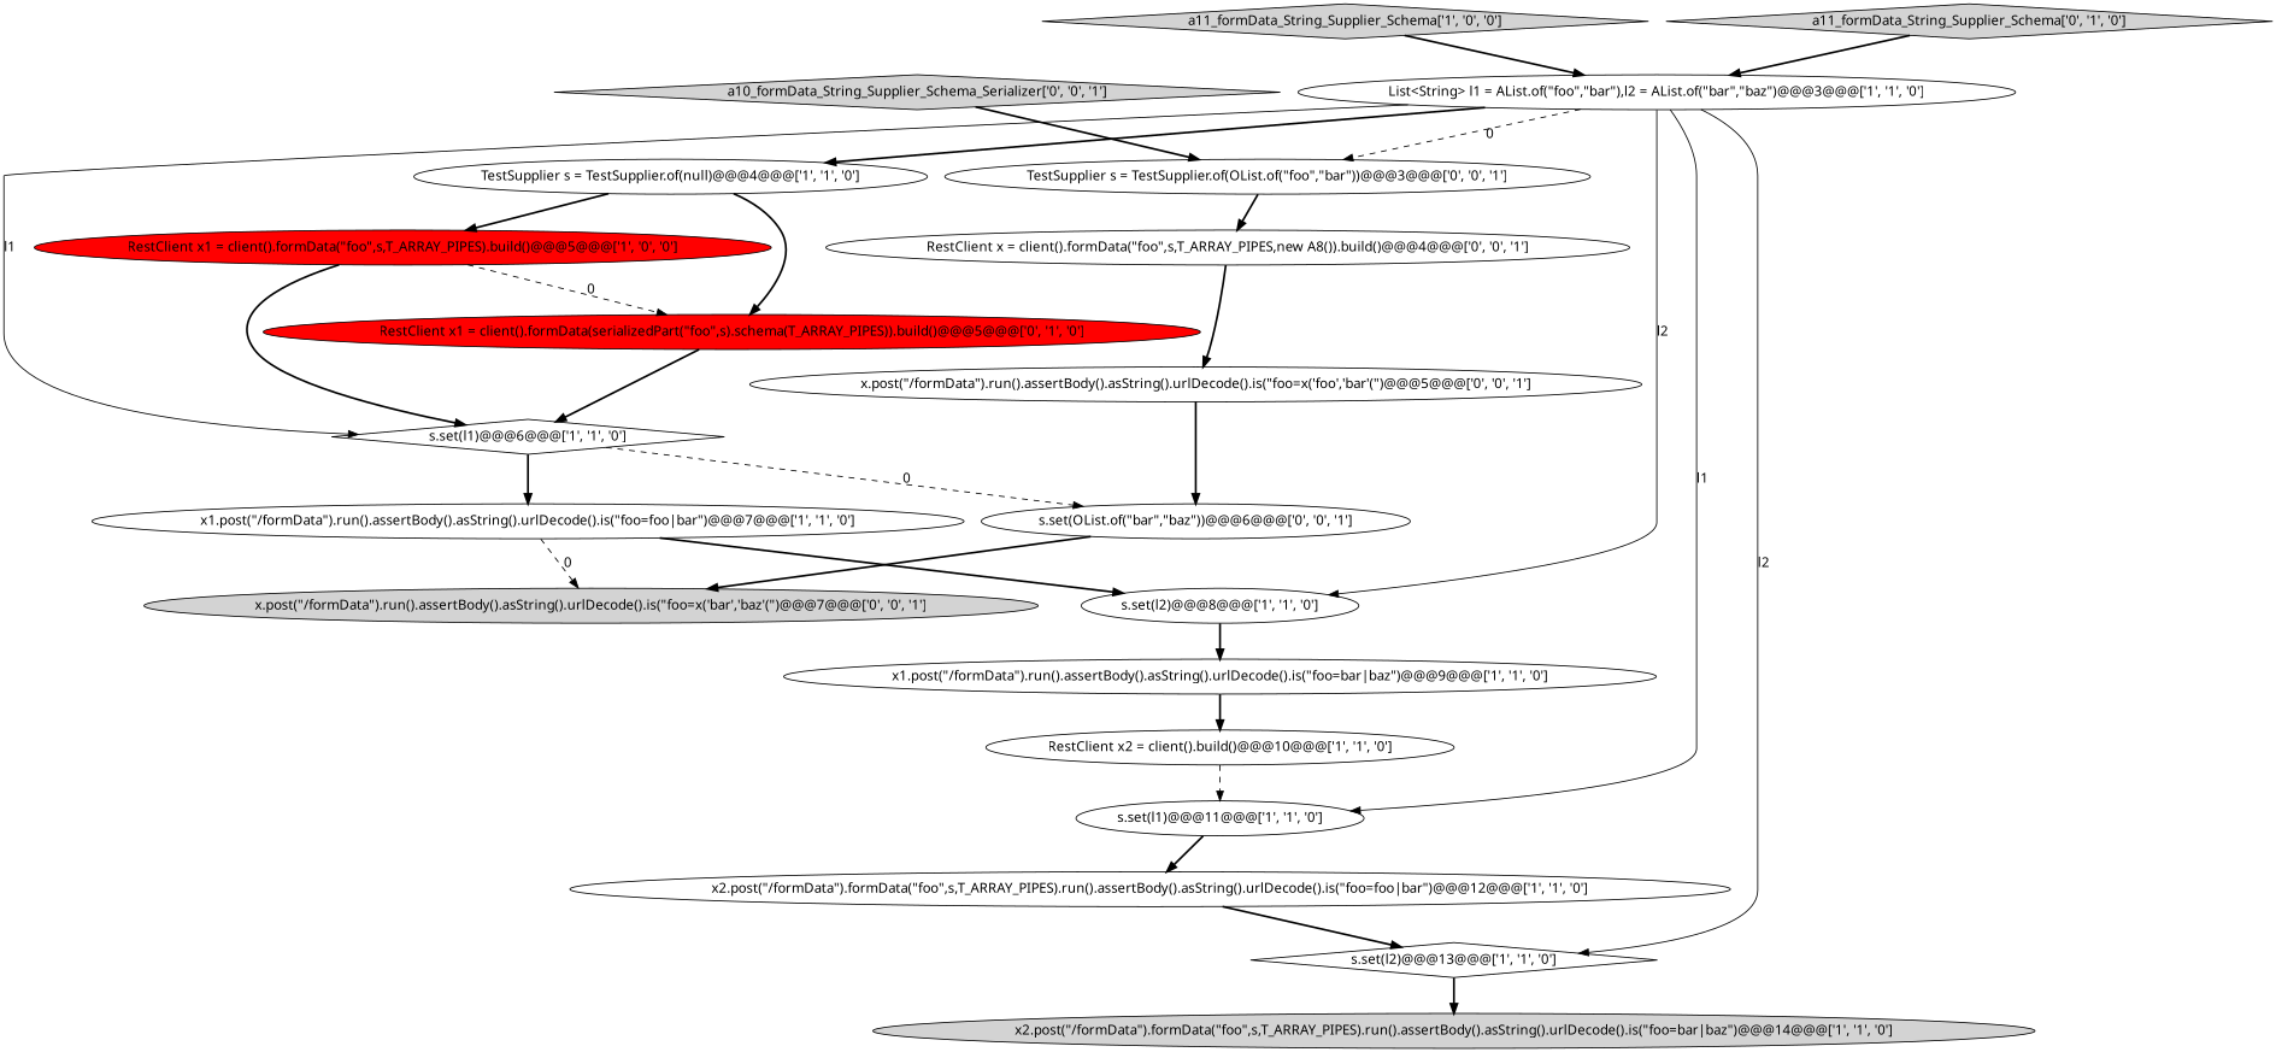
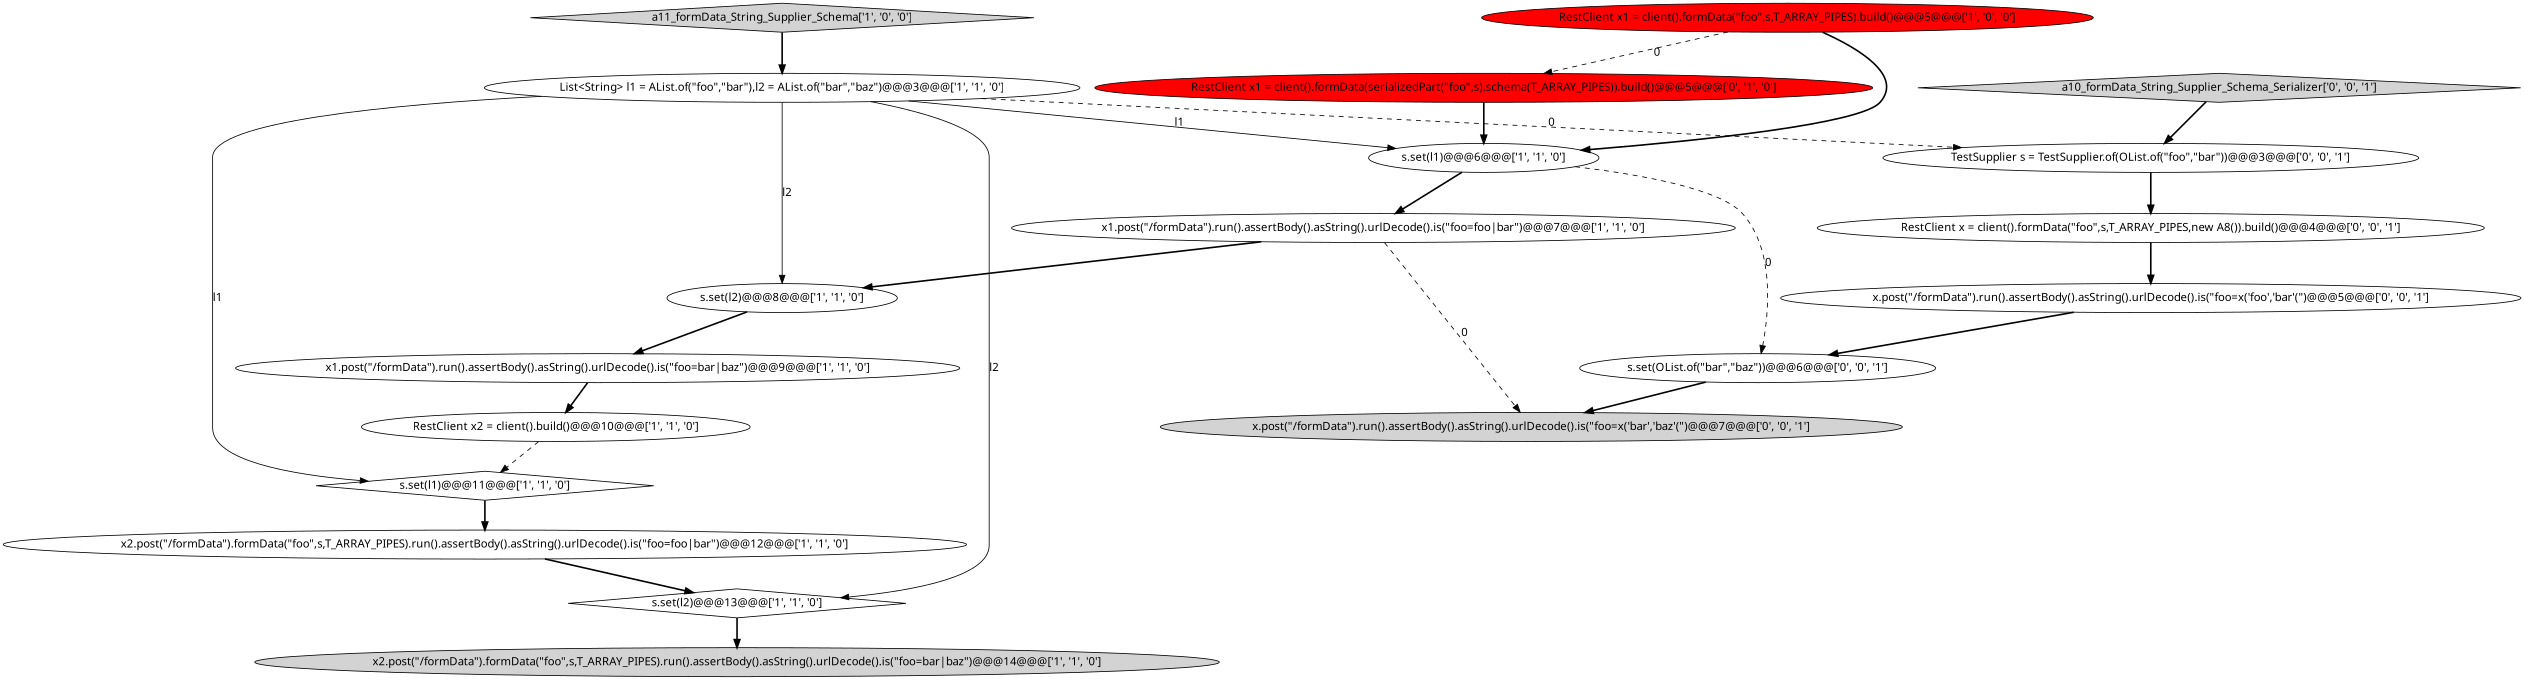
  digraph {
    fontname="Noto Sans"
    node [fillcolor=white fontname="Noto Sans" shape=ellipse style=filled]
    edge [fontname="Noto Sans" style=bold]
    n1 [label="RestClient x2 = client().build()@@@10@@@['1', '1', '0']"]
-   n2 [label="s.set(l1)@@@11@@@['1', '1', '0']"]
+   n2 [label="s.set(l1)@@@11@@@['1', '1', '0']" shape=diamond]
    n3 [label="x2.post(\"/formData\").formData(\"foo\",s,T_ARRAY_PIPES).run().assertBody().asString().urlDecode().is(\"foo=foo|bar\")@@@12@@@['1', '1', '0']"]
    n4 [label="List<String> l1 = AList.of(\"foo\",\"bar\"),l2 = AList.of(\"bar\",\"baz\")@@@3@@@['1', '1', '0']"]
    n5 [label="s.set(l2)@@@13@@@['1', '1', '0']" shape=diamond]
    n6 [label="s.set(l2)@@@8@@@['1', '1', '0']"]
-   n7 [label="s.set(l1)@@@6@@@['1', '1', '0']" shape=diamond]
+   n7 [label="s.set(l1)@@@6@@@['1', '1', '0']"]
    n8 [label="TestSupplier s = TestSupplier.of(OList.of(\"foo\",\"bar\"))@@@3@@@['0', '0', '1']"]
-   n9 [label="TestSupplier s = TestSupplier.of(null)@@@4@@@['1', '1', '0']"]
    n10 [fillcolor=lightgray label="x2.post(\"/formData\").formData(\"foo\",s,T_ARRAY_PIPES).run().assertBody().asString().urlDecode().is(\"foo=bar|baz\")@@@14@@@['1', '1', '0']"]
    n11 [label="x1.post(\"/formData\").run().assertBody().asString().urlDecode().is(\"foo=bar|baz\")@@@9@@@['1', '1', '0']"]
    n12 [label="x1.post(\"/formData\").run().assertBody().asString().urlDecode().is(\"foo=foo|bar\")@@@7@@@['1', '1', '0']"]
    n13 [label="s.set(OList.of(\"bar\",\"baz\"))@@@6@@@['0', '0', '1']"]
    n14 [label="RestClient x = client().formData(\"foo\",s,T_ARRAY_PIPES,new A8()).build()@@@4@@@['0', '0', '1']"]
    n15 [fillcolor=red label="RestClient x1 = client().formData(\"foo\",s,T_ARRAY_PIPES).build()@@@5@@@['1', '0', '0']"]
    n16 [fillcolor=red label="RestClient x1 = client().formData(serializedPart(\"foo\",s).schema(T_ARRAY_PIPES)).build()@@@5@@@['0', '1', '0']"]
    n17 [fillcolor=lightgray label="a10_formData_String_Supplier_Schema_Serializer['0', '0', '1']" shape=diamond]
    n18 [fillcolor=lightgray label="x.post(\"/formData\").run().assertBody().asString().urlDecode().is(\"foo=x('bar','baz'(\")@@@7@@@['0', '0', '1']"]
    n19 [fillcolor=lightgray label="a11_formData_String_Supplier_Schema['1', '0', '0']" shape=diamond]
-   n20 [fillcolor=lightgray label="a11_formData_String_Supplier_Schema['0', '1', '0']" shape=diamond]
    n21 [label="x.post(\"/formData\").run().assertBody().asString().urlDecode().is(\"foo=x('foo','bar'(\")@@@5@@@['0', '0', '1']"]
    n1 -> n2 [style=dashed]
    n2 -> n3
    n3 -> n5
    n4 -> n2 [label=l1 style=solid]
    n4 -> n5 [label=l2 style=solid]
    n4 -> n6 [label=l2 style=solid]
    n4 -> n7 [label=l1 style=solid]
    n4 -> n8 [label=0 style=dashed]
-   n4 -> n9
    n5 -> n10
    n6 -> n11
    n7 -> n12
    n7 -> n13 [label=0 style=dashed]
    n8 -> n14
-   n9 -> n15
-   n9 -> n16
    n11 -> n1
    n12 -> n6
    n12 -> n18 [label=0 style=dashed]
    n13 -> n18
    n14 -> n21
    n15 -> n7
    n15 -> n16 [label=0 style=dashed]
    n16 -> n7
    n17 -> n8
    n19 -> n4
-   n20 -> n4
    n21 -> n13
  }
